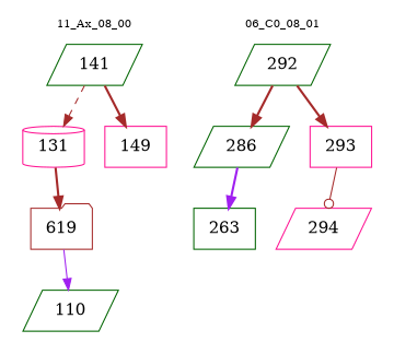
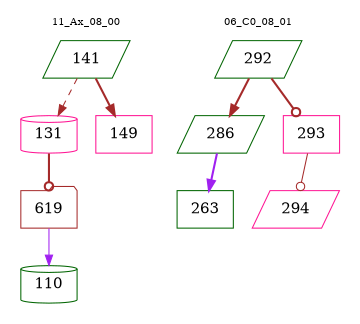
  digraph {
    node [color=darkgreen shape=parallelogram]
    edge [arrowhead=normal color=brown style=bold]
    n1 [color=deeppink label=131 shape=cylinder]
    n2 [color=brown label=619 shape=folder]
    n3 [label=141]
-   n4 [label=110]
+   n4 [label=110 shape=cylinder]
    n5 [color=deeppink label=149 shape=box]
    n6 [label=292]
    n7 [label=286]
    n8 [color=deeppink label=293 shape=box]
    n9 [label=263 shape=box]
    n10 [color=deeppink label=294]
    subgraph cluster_1 {
      color=white
      fontsize=10
      label="11_Ax_08_00"
      n1
      n2
      n3
      n4
      n5
    }
    subgraph cluster_2 {
      color=white
      fontsize=10
      label="06_C0_08_01"
      n6
      n7
      n8
      n9
      n10
    }
-   n1 -> n2
+   n1 -> n2 [arrowhead=odot]
    n2 -> n4 [color=purple style=solid]
    n3 -> n1 [style=dashed]
    n3 -> n5
    n6 -> n7
-   n6 -> n8
+   n6 -> n8 [arrowhead=odot]
    n7 -> n9 [color=purple]
    n8 -> n10 [arrowhead=odot style=solid]
  }
